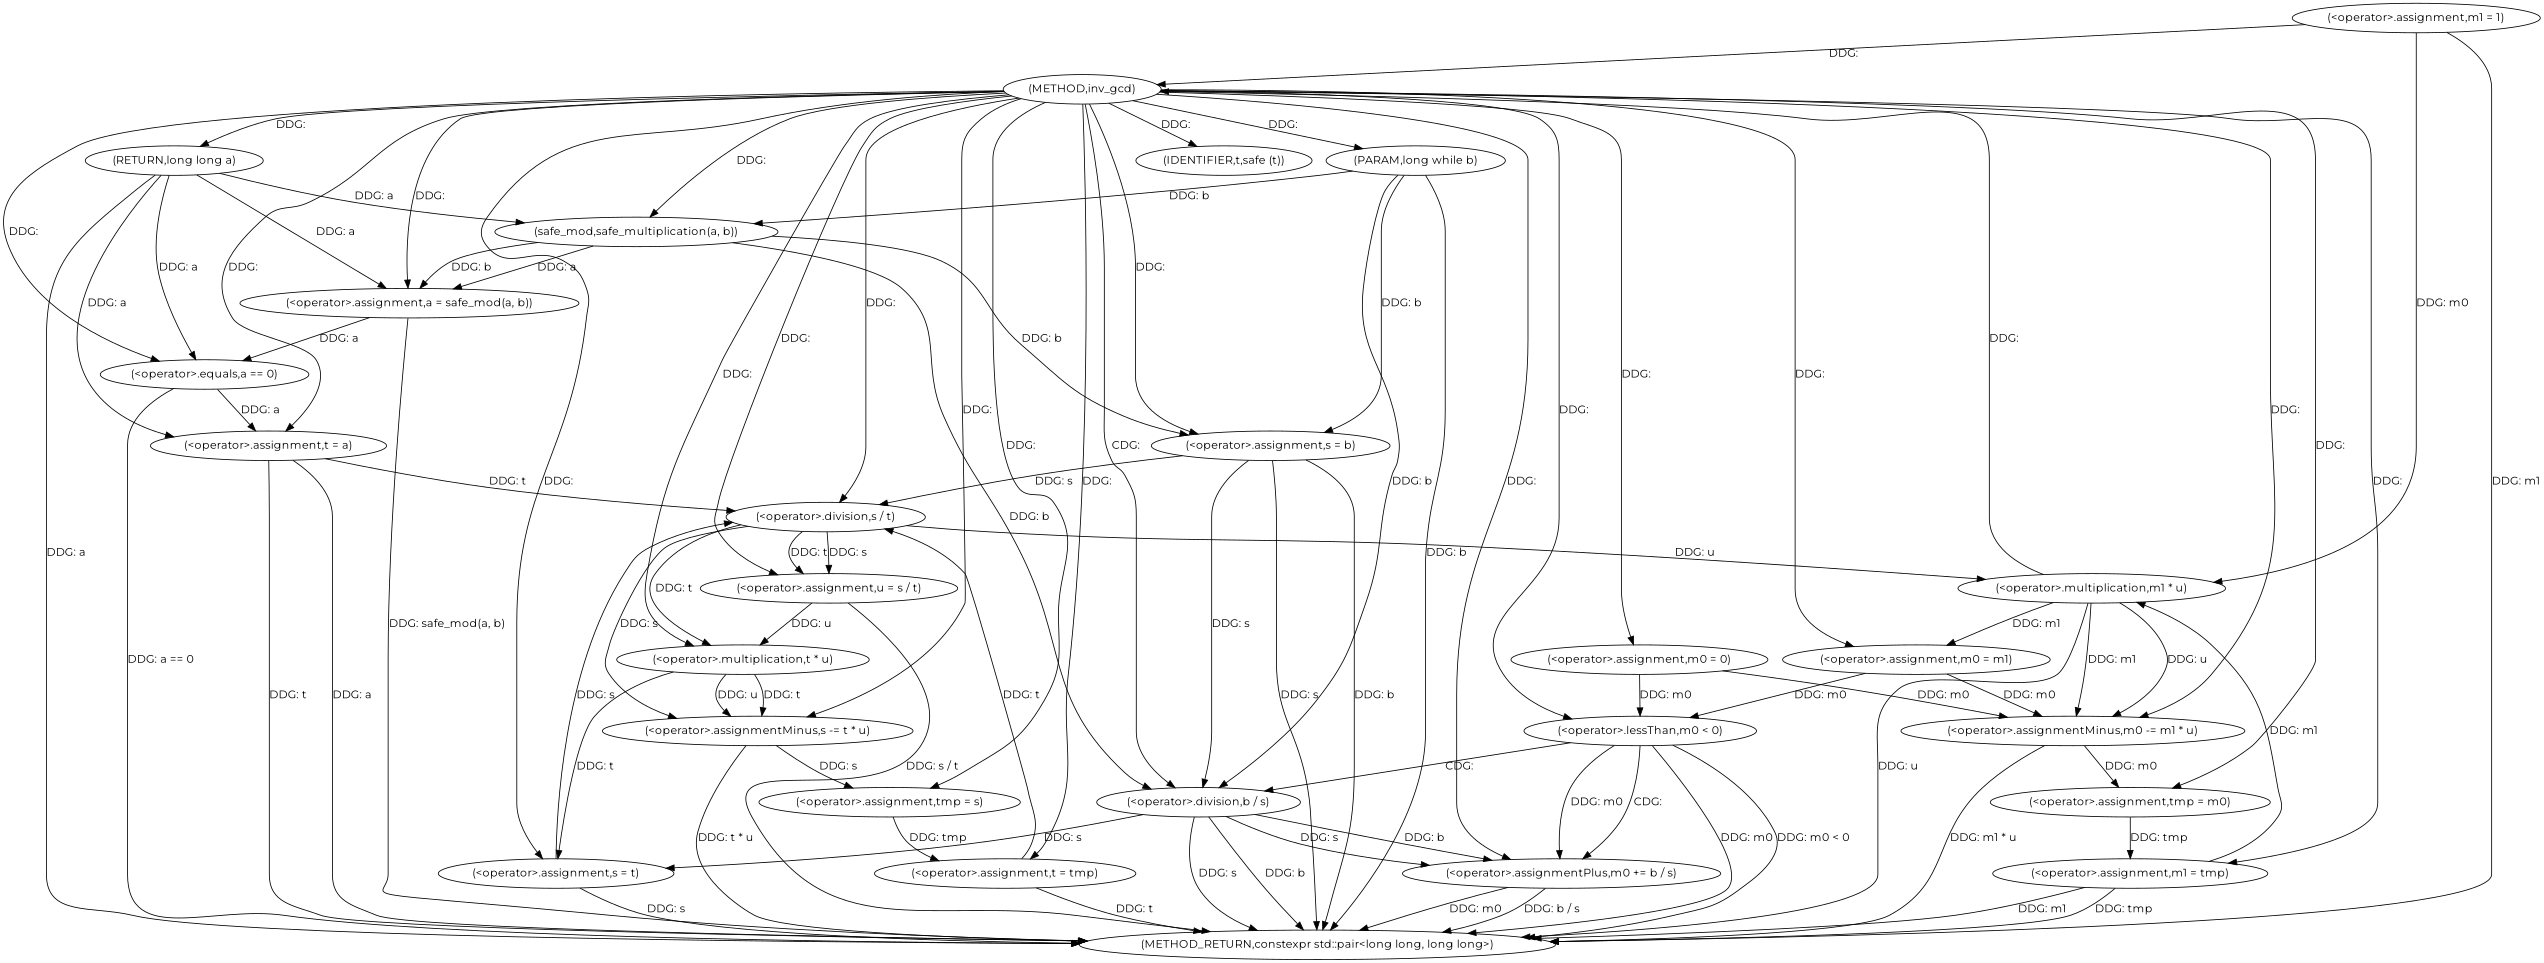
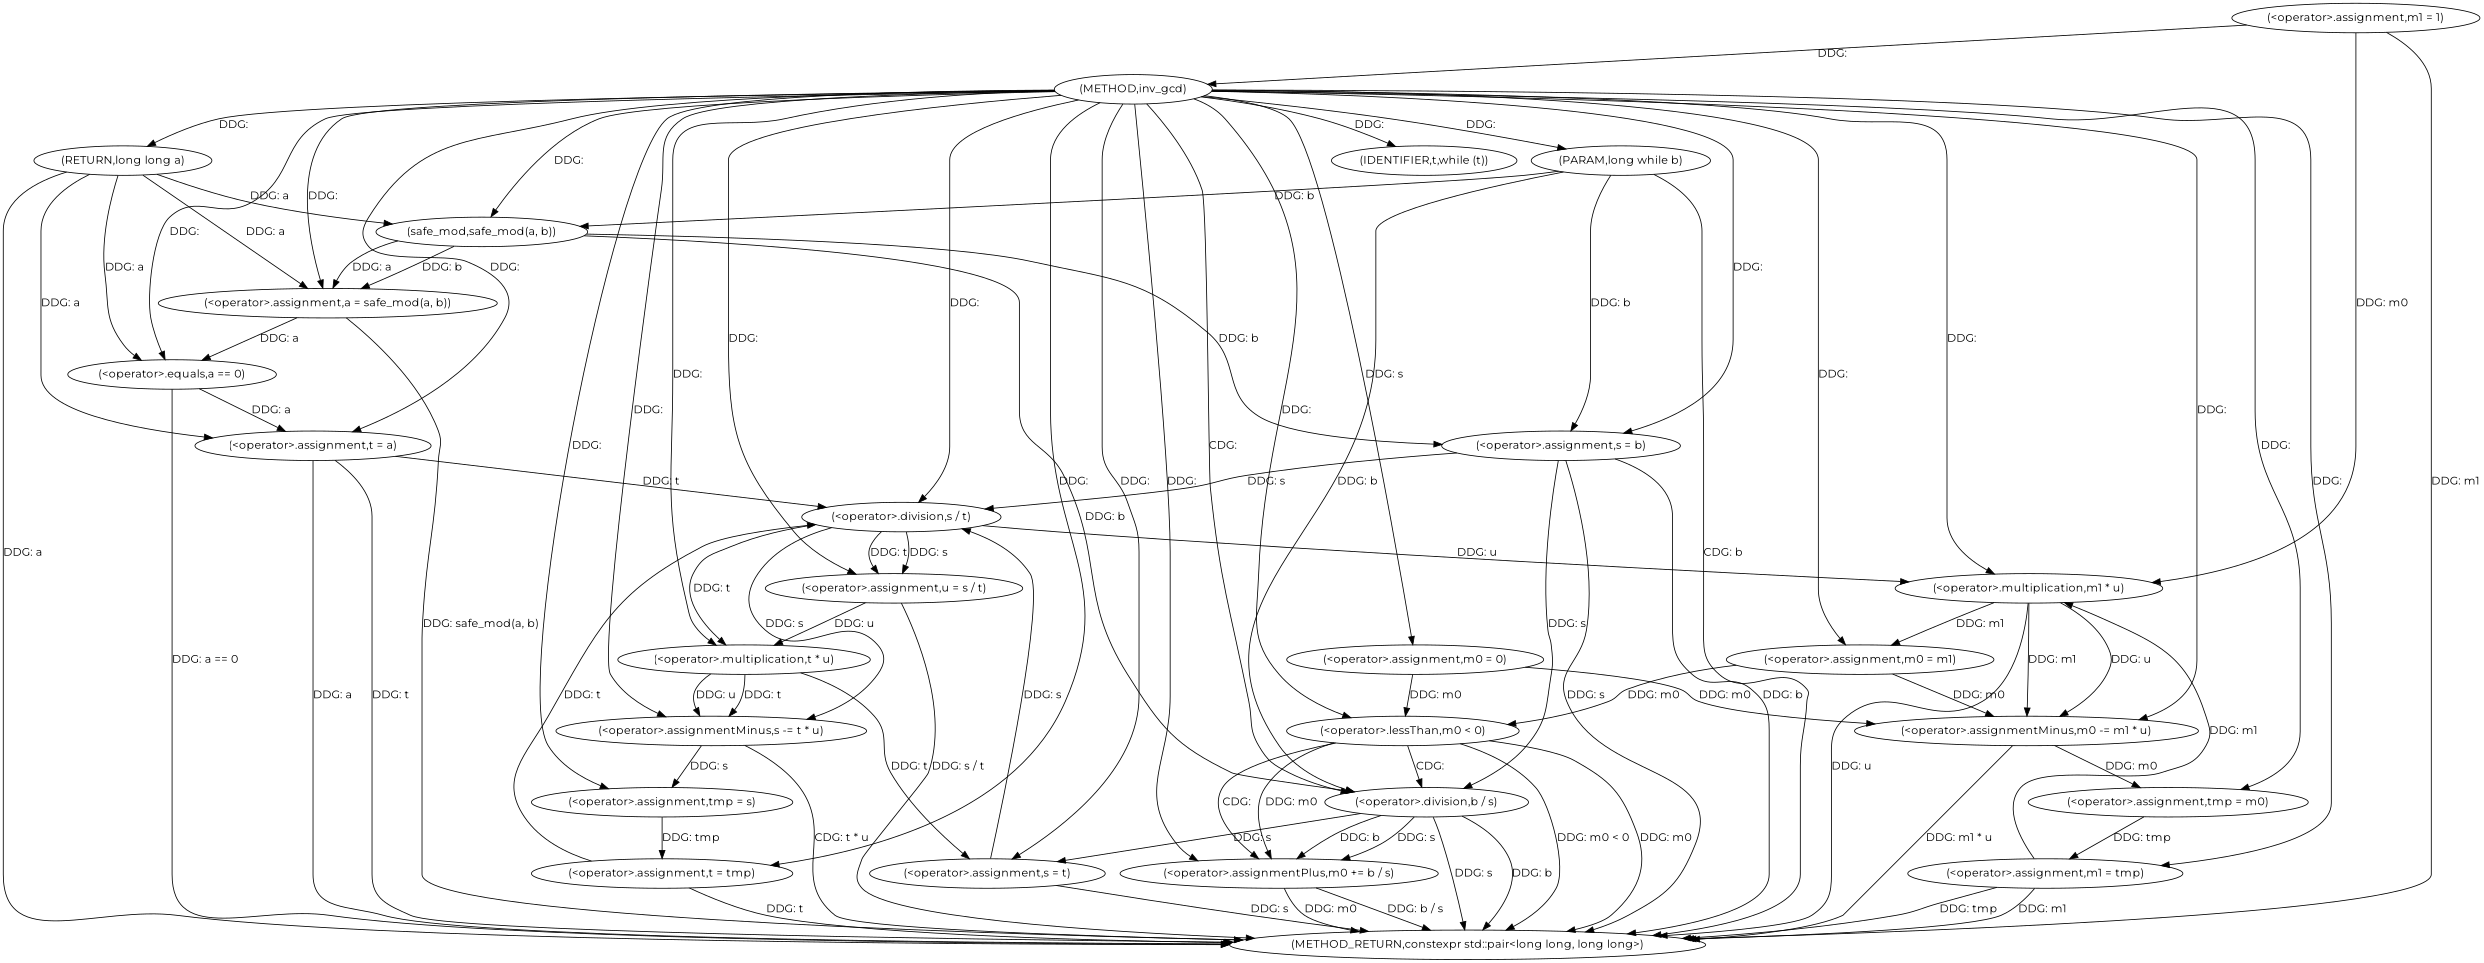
  digraph {
    fontname=Montserrat
    node [fontname=Montserrat]
    edge [fontname=Montserrat]
    n1 [label="(METHOD,inv_gcd)"]
    n2 [label="(RETURN,long long a)"]
    n3 [label="(PARAM,long while b)"]
    n4 [label="(<operator>.assignment,a = safe_mod(a, b))"]
    n5 [label="(<operator>.assignment,s = b)"]
    n6 [label="(<operator>.assignment,t = a)"]
    n7 [label="(<operator>.assignment,m0 = 0)"]
    n8 [label="(<operator>.equals,a == 0)"]
-   n9 [label="(IDENTIFIER,t,safe (t))"]
+   n9 [label="(IDENTIFIER,t,while (t))"]
    n10 [label="(<operator>.lessThan,m0 < 0)"]
    n11 [label="(<operator>.assignmentPlus,m0 += b / s)"]
-   n12 [label="(safe_mod,safe_multiplication(a, b))"]
+   n12 [label="(safe_mod,safe_mod(a, b))"]
    n13 [label="(<operator>.assignment,u = s / t)"]
    n14 [label="(<operator>.assignmentMinus,s -= t * u)"]
    n15 [label="(<operator>.assignmentMinus,m0 -= m1 * u)"]
    n16 [label="(<operator>.assignment,tmp = s)"]
    n17 [label="(<operator>.assignment,s = t)"]
    n18 [label="(<operator>.assignment,t = tmp)"]
    n19 [label="(<operator>.assignment,tmp = m0)"]
    n20 [label="(<operator>.assignment,m0 = m1)"]
    n21 [label="(<operator>.assignment,m1 = tmp)"]
    n22 [label="(<operator>.division,b / s)"]
    n23 [label="(<operator>.division,s / t)"]
    n24 [label="(<operator>.multiplication,t * u)"]
    n25 [label="(<operator>.multiplication,m1 * u)"]
    n26 [label="(METHOD_RETURN,constexpr std::pair<long long, long long>)"]
    n27 [label="(<operator>.assignment,m1 = 1)"]
    n1 -> n2 [label="DDG: "]
    n1 -> n3 [label="DDG: "]
    n1 -> n4 [label="DDG: "]
    n1 -> n5 [label="DDG: "]
    n1 -> n6 [label="DDG: "]
-   n1 -> n7 [label="DDG: "]
+   n1 -> n7 [label="DDG: s"]
    n1 -> n8 [label="DDG: "]
    n1 -> n9 [label="DDG: "]
    n1 -> n10 [label="DDG: "]
    n1 -> n11 [label="DDG: "]
    n1 -> n12 [label="DDG: "]
    n1 -> n13 [label="DDG: "]
    n1 -> n14 [label="DDG: "]
    n1 -> n15 [label="DDG: "]
    n1 -> n16 [label="DDG: "]
    n1 -> n17 [label="DDG: "]
    n1 -> n18 [label="DDG: "]
    n1 -> n19 [label="DDG: "]
    n1 -> n20 [label="DDG: "]
    n1 -> n21 [label="DDG: "]
    n1 -> n22 [label="CDG: "]
    n1 -> n23 [label="DDG: "]
    n1 -> n24 [label="DDG: "]
-   n25 -> n1 [label="DDG: "]
+   n1 -> n25 [label="DDG: "]
    n2 -> n4 [label="DDG: a"]
    n2 -> n6 [label="DDG: a"]
    n2 -> n8 [label="DDG: a"]
    n2 -> n12 [label="DDG: a"]
    n2 -> n26 [label="DDG: a"]
    n3 -> n5 [label="DDG: b"]
    n3 -> n12 [label="DDG: b"]
    n3 -> n22 [label="DDG: b"]
-   n3 -> n26 [label="DDG: b"]
+   n3 -> n26 [label="CDG: b"]
    n4 -> n8 [label="DDG: a"]
    n4 -> n26 [label="DDG: safe_mod(a, b)"]
    n5 -> n22 [label="DDG: s"]
    n5 -> n23 [label="DDG: s"]
    n5 -> n26 [label="DDG: s"]
    n5 -> n26 [label="DDG: b"]
    n6 -> n23 [label="DDG: t"]
    n6 -> n26 [label="DDG: t"]
    n6 -> n26 [label="DDG: a"]
    n7 -> n10 [label="DDG: m0"]
    n7 -> n15 [label="DDG: m0"]
    n8 -> n6 [label="DDG: a"]
    n8 -> n26 [label="DDG: a == 0"]
    n10 -> n11 [label="DDG: m0"]
    n10 -> n11 [label="CDG: "]
    n10 -> n22 [label="CDG: "]
    n10 -> n26 [label="DDG: m0"]
    n10 -> n26 [label="DDG: m0 < 0"]
    n11 -> n26 [label="DDG: m0"]
    n11 -> n26 [label="DDG: b / s"]
    n12 -> n4 [label="DDG: b"]
    n12 -> n4 [label="DDG: a"]
    n12 -> n5 [label="DDG: b"]
    n12 -> n22 [label="DDG: b"]
    n13 -> n24 [label="DDG: u"]
    n13 -> n26 [label="DDG: s / t"]
    n14 -> n16 [label="DDG: s"]
-   n14 -> n26 [label="DDG: t * u"]
+   n14 -> n26 [label="CDG: t * u"]
    n15 -> n19 [label="DDG: m0"]
    n15 -> n26 [label="DDG: m1 * u"]
    n16 -> n18 [label="DDG: tmp"]
    n17 -> n23 [label="DDG: s"]
    n17 -> n26 [label="DDG: s"]
    n18 -> n23 [label="DDG: t"]
    n18 -> n26 [label="DDG: t"]
    n19 -> n21 [label="DDG: tmp"]
    n20 -> n10 [label="DDG: m0"]
    n20 -> n15 [label="DDG: m0"]
    n21 -> n25 [label="DDG: m1"]
    n21 -> n26 [label="DDG: m1"]
    n21 -> n26 [label="DDG: tmp"]
    n22 -> n11 [label="DDG: b"]
    n22 -> n11 [label="DDG: s"]
    n22 -> n17 [label="DDG: s"]
    n22 -> n26 [label="DDG: b"]
    n22 -> n26 [label="DDG: s"]
    n23 -> n13 [label="DDG: t"]
    n23 -> n13 [label="DDG: s"]
    n23 -> n14 [label="DDG: s"]
    n23 -> n24 [label="DDG: t"]
    n23 -> n25 [label="DDG: u"]
    n24 -> n14 [label="DDG: t"]
    n24 -> n14 [label="DDG: u"]
    n24 -> n17 [label="DDG: t"]
    n25 -> n15 [label="DDG: u"]
    n25 -> n15 [label="DDG: m1"]
    n25 -> n20 [label="DDG: m1"]
    n25 -> n26 [label="DDG: u"]
    n27 -> n1 [label="DDG: "]
    n27 -> n25 [label="DDG: m0"]
    n27 -> n26 [label="DDG: m1"]
  }
